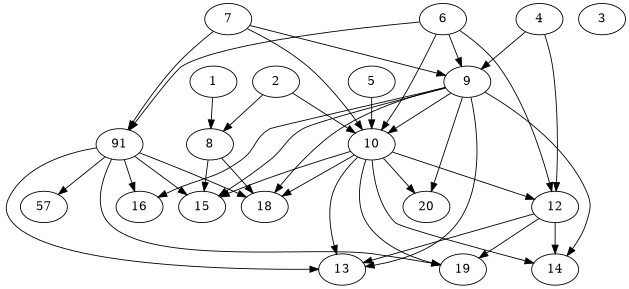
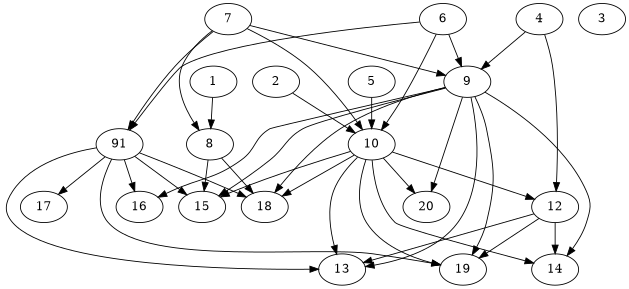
  digraph {
    node [alpha=0.06]
    1 [alpha=0.05 expect_size=31771648]
    8 [alpha=0.02 expect_size=26541056]
    15 [alpha=0.05 expect_size=18563072]
    18 [expect_size=14363648]
    2 [alpha=0.03 expect_size=8005632]
    10 [alpha=0.17 expect_size=42678272]
    13 [alpha=0.08 expect_size=10009600]
    14 [alpha=0.18 expect_size=11404288]
    19 [expect_size=18451456]
    20 [alpha=0.10 expect_size=10684416]
    12 [alpha=0.04 expect_size=50923520]
    3 [alpha=0.01 expect_size=20915200]
    4 [alpha=0.03 expect_size=19499008]
    9 [alpha=0.17 expect_size=36635648]
    16 [alpha=0.14 expect_size=13206528]
    5 [alpha=0.18 expect_size=38239232]
    6 [alpha=0.14 expect_size=35760128]
    n18 [alpha=0.19 expect_size=39856128 label=91]
-   17 [alpha=0.15 expect_size=46959616 label=57]
+   17 [alpha=0.15 expect_size=46959616]
    7 [expect_size=45884416]
    1 -> 8
    8 -> 15
    8 -> 18
    2 -> 10
    10 -> 15
    10 -> 18
    10 -> 13
    10 -> 14
    10 -> 19
    10 -> 20
    10 -> 12
    12 -> 13
    12 -> 14
    12 -> 19
    4 -> 12
    4 -> 9
    9 -> 15
    9 -> 18
    9 -> 13
    9 -> 14
-   9 -> 10
+   9 -> 19
    9 -> 20
    9 -> 16
    5 -> 10
    6 -> 10
-   6 -> 12
    6 -> 9
    6 -> n18
    n18 -> 15
    n18 -> 18
    n18 -> 13
    n18 -> 19
    n18 -> 16
    n18 -> 17
-   2 -> 8
+   7 -> 8
    7 -> 10
    7 -> 9
    7 -> n18
  }
